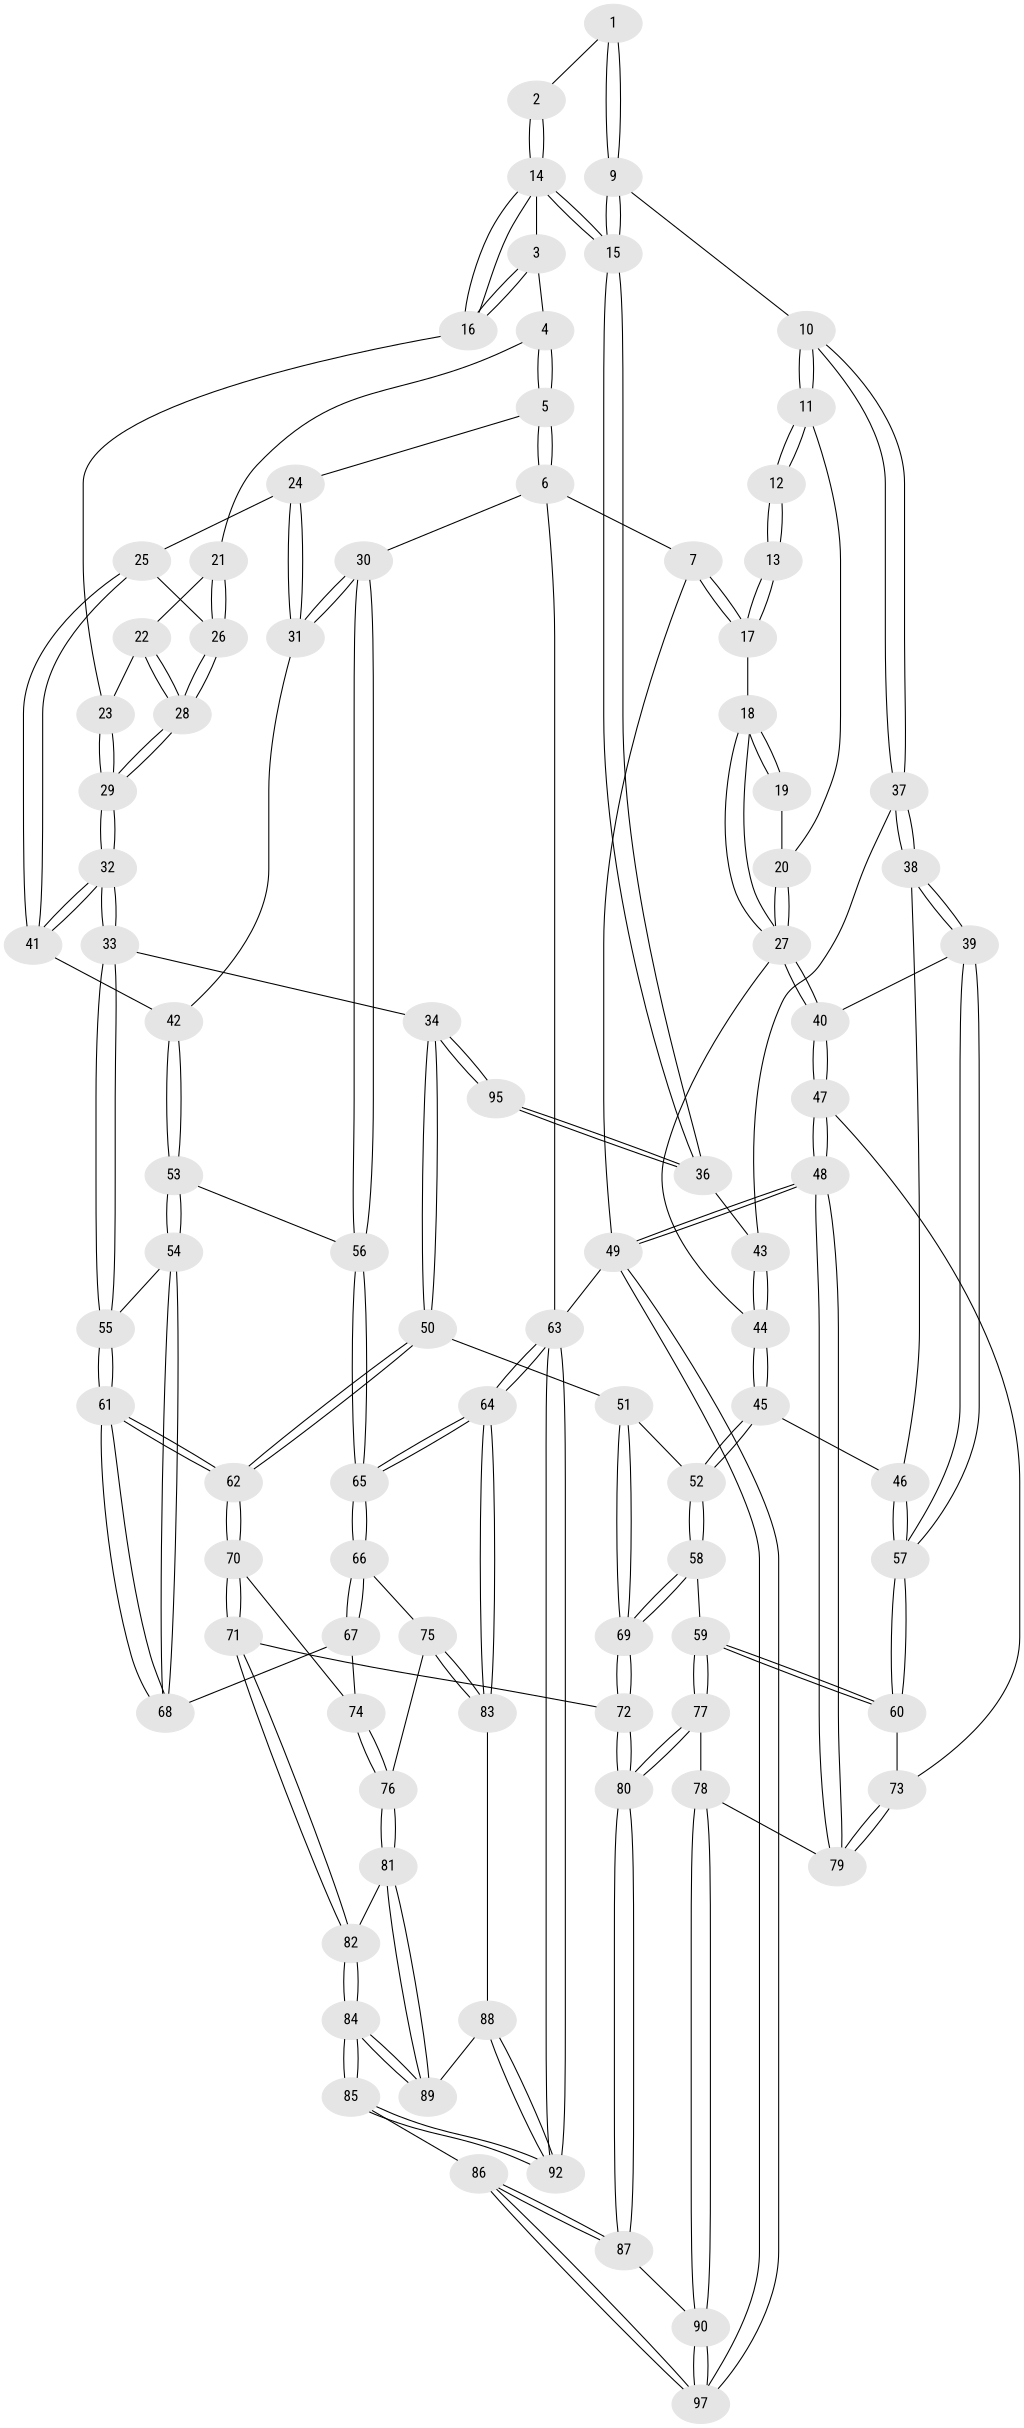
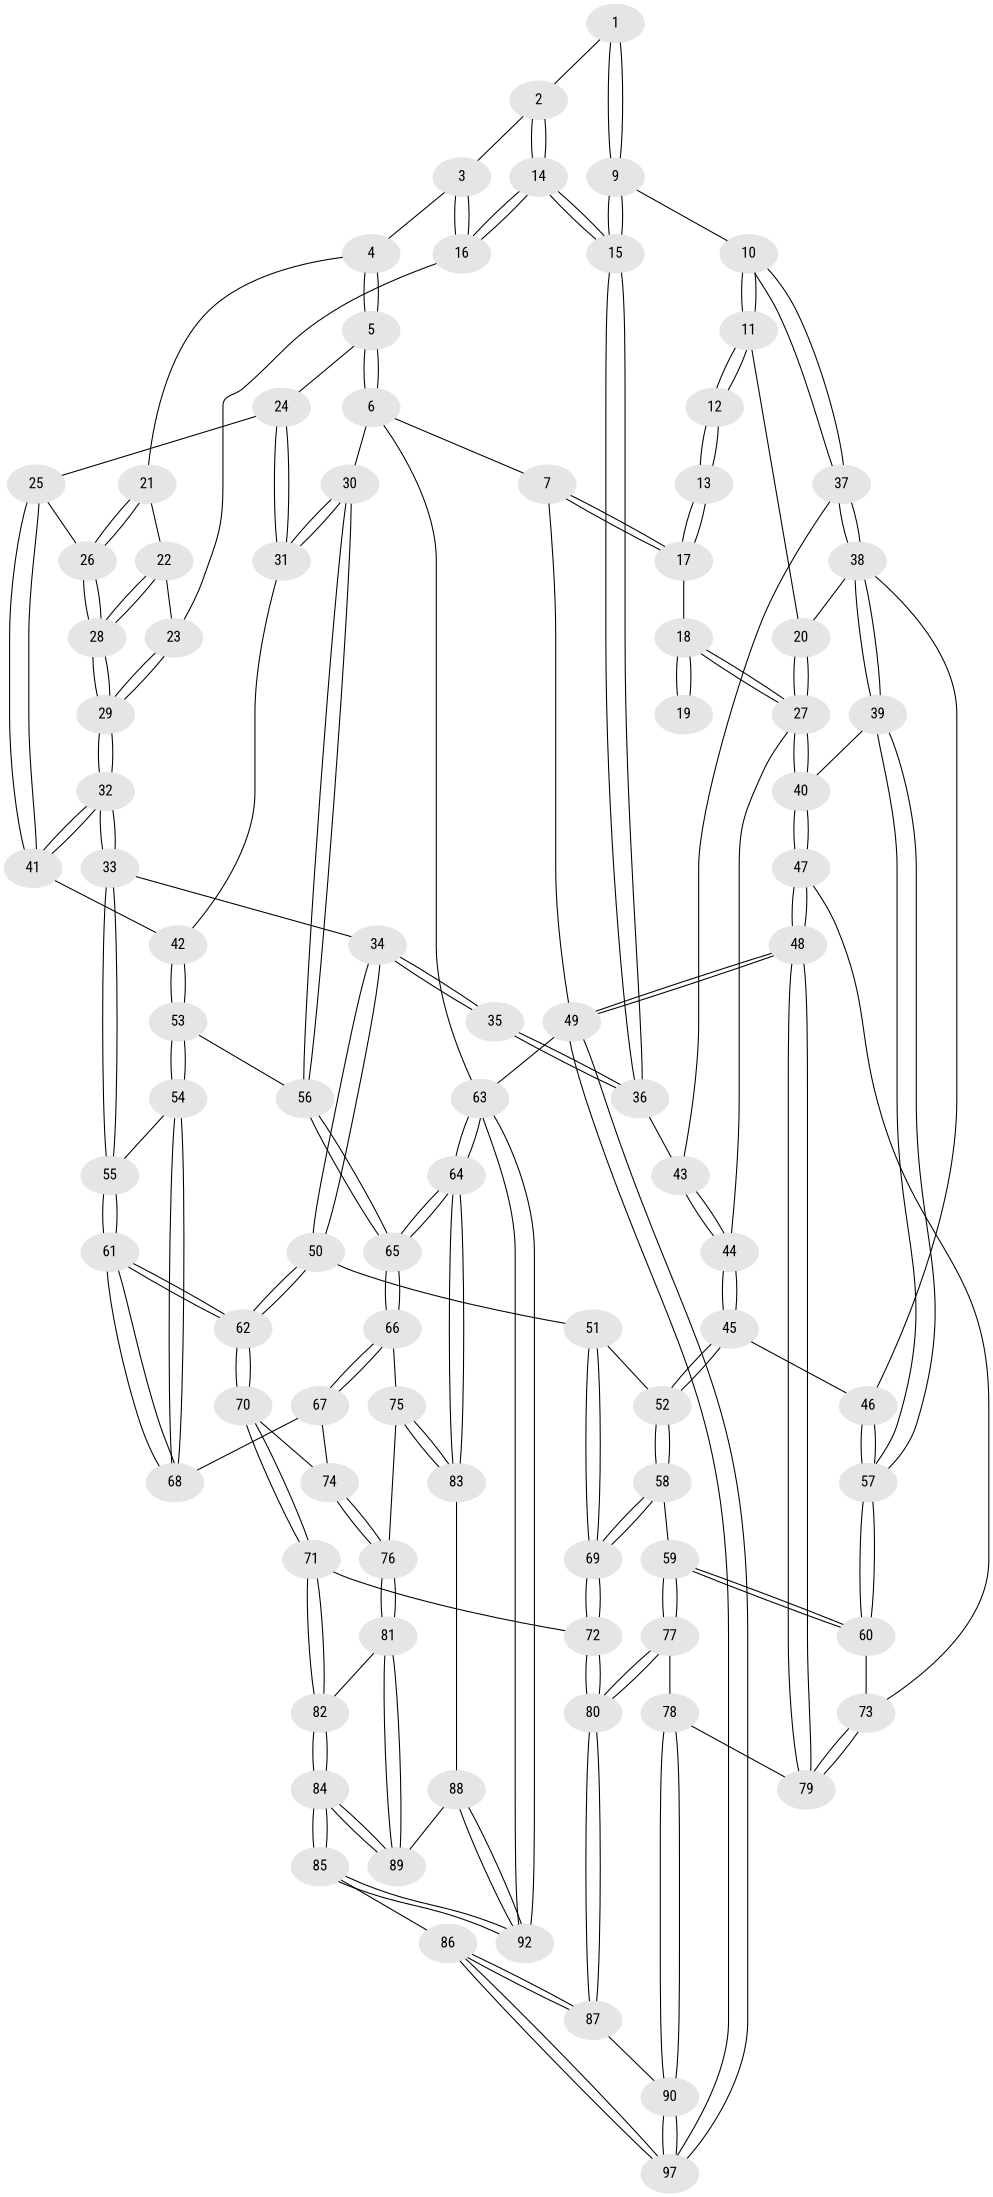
  graph {
    fontname="Roboto Condensed"
    node [color=gray90 fontname="Roboto Condensed" style=filled]
    edge [fontname="Roboto Condensed"]
    1
    2
    9
    3
    14
    10
    15
    4
    16
    5
    21
    23
    6
    24
    22
    26
    7
    30
    63
    25
    31
    17
    49
    56
    64
    92
    18
    n28 [label=97]
    13
    11
    37
    36
    12
    20
    43
    38
    27
    29
    19
    40
    44
    28
    32
    41
    42
    47
    33
    65
    53
    34
    55
-   35 [label=95]
+   35
    50
    61
    51
    62
    45
    39
    46
    57
    60
    48
    73
    54
    52
    58
    79
    69
    70
    72
    59
    68
    66
    77
    80
    78
    74
    71
    83
    88
    67
    75
    76
    82
    84
    87
    81
    89
    90
    85
    86
    1 -- 2
    1 -- 9
    1 -- 9
-   14 -- 3
+   2 -- 3
    2 -- 14
    2 -- 14
    9 -- 10
    9 -- 15
    9 -- 15
    3 -- 4
    3 -- 16
    3 -- 16
    14 -- 15
    14 -- 15
    14 -- 16
    14 -- 16
    10 -- 11
    10 -- 11
    10 -- 37
    10 -- 37
    15 -- 36
    15 -- 36
    4 -- 5
    4 -- 5
    4 -- 21
    16 -- 23
    5 -- 6
    5 -- 6
    5 -- 24
    21 -- 22
    21 -- 26
    21 -- 26
    23 -- 29
    23 -- 29
    6 -- 7
    6 -- 30
    6 -- 63
    24 -- 25
    24 -- 31
    24 -- 31
    22 -- 23
    22 -- 28
    22 -- 28
    26 -- 28
    26 -- 28
    7 -- 17
    7 -- 17
    7 -- 49
    30 -- 31
    30 -- 31
    30 -- 56
    30 -- 56
    63 -- 64
    63 -- 64
    63 -- 92
    63 -- 92
    25 -- 26
    25 -- 41
    25 -- 41
    31 -- 42
    17 -- 18
    49 -- 63
    49 -- n28
    49 -- n28
    56 -- 65
    56 -- 65
    64 -- 65
    64 -- 65
    64 -- 83
    64 -- 83
    18 -- 27
    18 -- 27
    18 -- 19
    18 -- 19
    13 -- 17
    13 -- 17
    11 -- 12
    11 -- 12
    11 -- 20
    37 -- 43
    37 -- 38
    37 -- 38
    36 -- 43
    12 -- 13
    12 -- 13
    20 -- 27
    20 -- 27
    43 -- 44
    43 -- 44
    38 -- 39
    38 -- 39
    38 -- 46
    27 -- 40
    27 -- 40
    27 -- 44
    29 -- 32
    29 -- 32
-   19 -- 20
+   38 -- 20
    40 -- 47
    40 -- 47
    44 -- 45
    44 -- 45
    28 -- 29
    28 -- 29
    32 -- 41
    32 -- 41
    32 -- 33
    32 -- 33
    41 -- 42
    42 -- 53
    42 -- 53
    47 -- 48
    47 -- 48
    47 -- 73
    33 -- 34
    33 -- 55
    33 -- 55
    65 -- 66
    65 -- 66
    53 -- 56
    53 -- 54
    53 -- 54
    34 -- 35
    34 -- 35
    34 -- 50
    34 -- 50
    55 -- 61
    55 -- 61
    35 -- 36
    35 -- 36
    50 -- 51
    50 -- 62
    50 -- 62
    61 -- 62
    61 -- 62
    61 -- 68
    61 -- 68
    51 -- 52
    51 -- 69
    51 -- 69
    62 -- 70
    62 -- 70
    45 -- 46
    45 -- 52
    45 -- 52
    39 -- 40
    39 -- 57
    39 -- 57
    46 -- 57
    46 -- 57
    57 -- 60
    57 -- 60
    60 -- 73
    48 -- 49
    48 -- 49
    48 -- 79
    48 -- 79
    73 -- 79
    73 -- 79
    54 -- 55
    54 -- 68
    54 -- 68
    52 -- 58
    52 -- 58
    58 -- 69
    58 -- 69
    58 -- 59
    69 -- 72
    69 -- 72
    70 -- 74
    70 -- 71
    70 -- 71
    72 -- 80
    72 -- 80
    59 -- 60
    59 -- 60
    59 -- 77
    59 -- 77
    66 -- 67
    66 -- 67
    66 -- 75
    77 -- 80
    77 -- 80
    77 -- 78
    80 -- 87
    80 -- 87
    78 -- 79
    78 -- 90
    78 -- 90
    74 -- 76
    74 -- 76
    71 -- 72
    71 -- 82
    71 -- 82
    83 -- 88
    88 -- 92
    88 -- 92
    88 -- 89
    67 -- 68
    67 -- 74
    75 -- 83
    75 -- 83
    75 -- 76
    76 -- 81
    76 -- 81
    82 -- 84
    82 -- 84
    84 -- 89
    84 -- 89
    84 -- 85
    84 -- 85
    87 -- 90
    81 -- 82
    81 -- 89
    81 -- 89
    90 -- n28
    90 -- n28
    85 -- 92
    85 -- 92
    85 -- 86
    86 -- n28
    86 -- n28
    86 -- 87
    86 -- 87
  }
